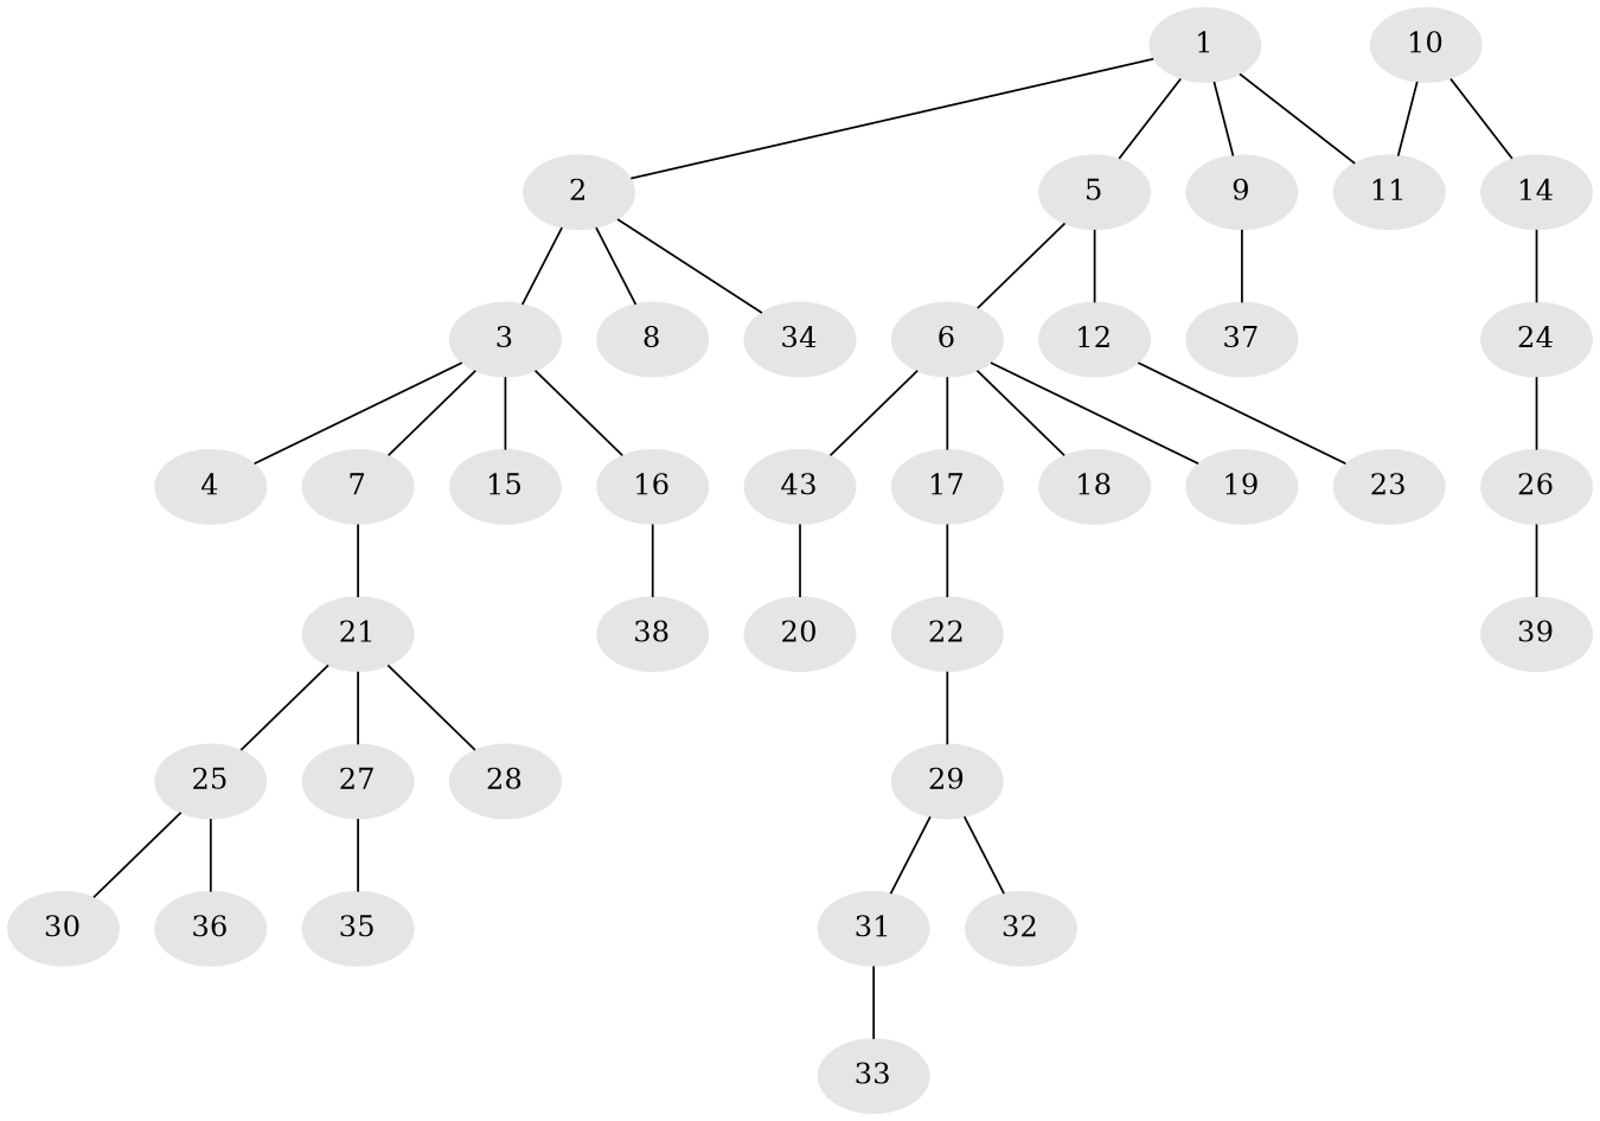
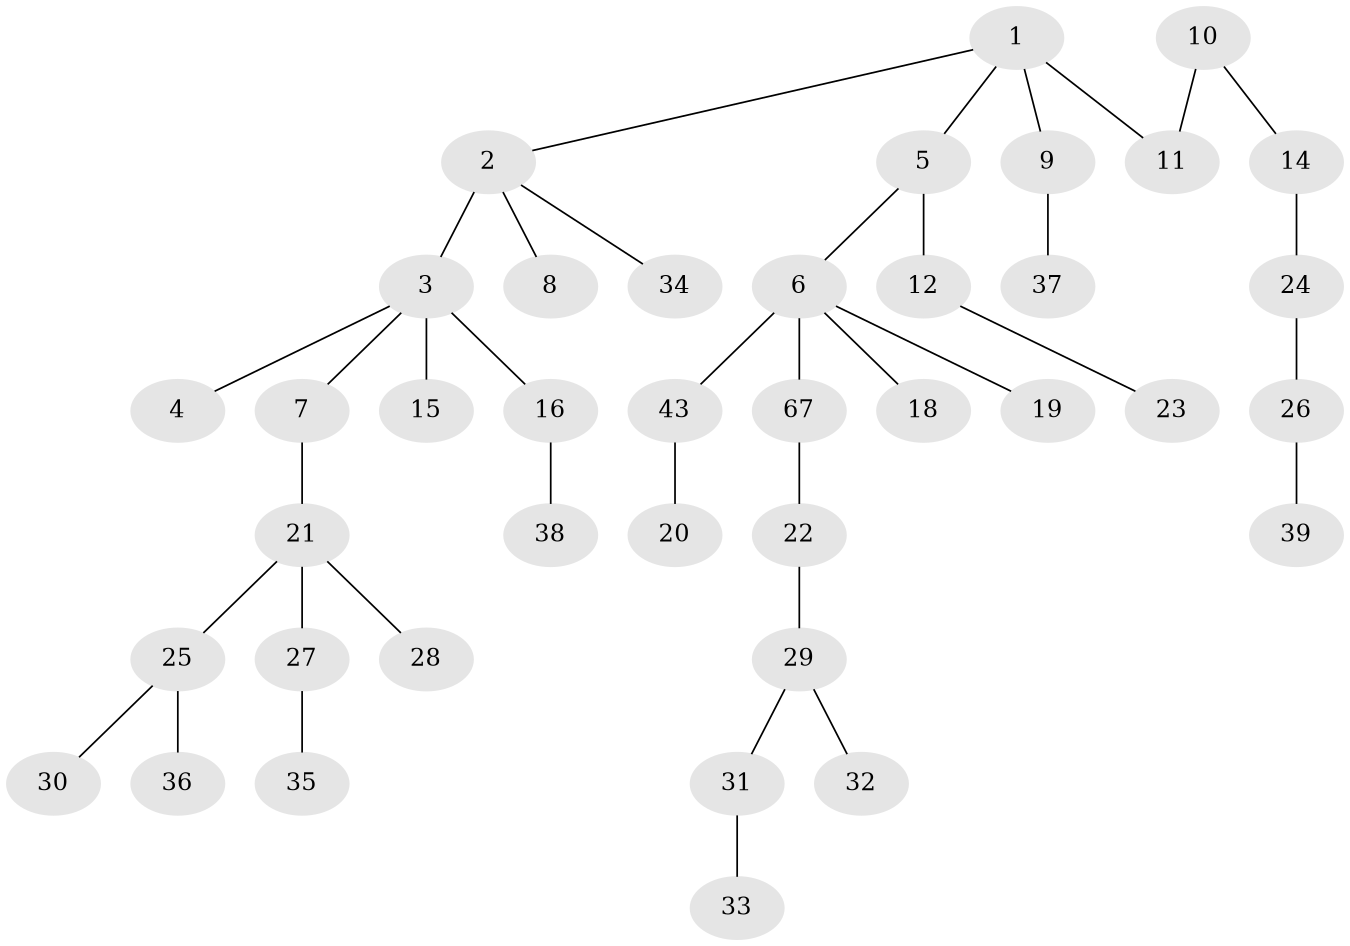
  graph {
    node [color=gray90 style=filled]
    edge [weight=1.0]
    1
    2
    5
    9
    11
    3
    8
    34
    6
    12
    37
    10
    14
    4
    7
    15
    16
    21
    38
    n20 [label=43]
-   17
+   17 [label=67]
    18
    19
    23
    20
    22
    25
    27
    28
    24
    26
    29
    30
    36
    35
    31
    32
    39
    33
    1 -- 2
    1 -- 5
    1 -- 9
    1 -- 11
    2 -- 3 [weight=3.0]
    2 -- 8
    2 -- 34
    5 -- 6
    5 -- 12
    9 -- 37
    3 -- 4
    3 -- 7
    3 -- 15
    3 -- 16
    6 -- n20
    6 -- 17 [weight=2.0]
    6 -- 18
    6 -- 19
    12 -- 23
    10 -- 11
    10 -- 14
    14 -- 24
    7 -- 21
    16 -- 38
    21 -- 25
    21 -- 27
    21 -- 28
    n20 -- 20 [weight=5.0]
    17 -- 22
    22 -- 29
    25 -- 30
    25 -- 36
    27 -- 35 [weight=2.0]
    24 -- 26
    26 -- 39
    29 -- 31
    29 -- 32
    31 -- 33 [weight=2.0]
  }
